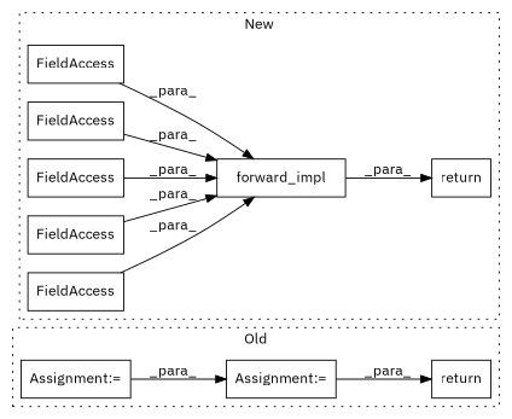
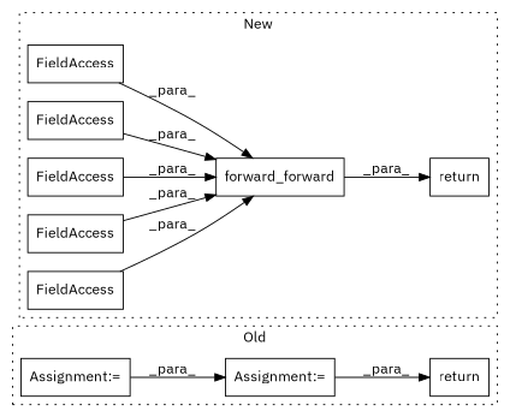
  digraph {
    rankdir=LR
    fontname="IBM Plex Sans"
    node [a=22 l=7 shape=box fontname="IBM Plex Sans"]
    edge [fontname="IBM Plex Sans"]
    n1 [a=41 label=return s=3018]
    n2 [a=7 l=1 label="Assignment:=" s=2973]
    n3 [a=7 l=10 label="Assignment:=" s=2455]
-   n4 [a=32 l="13,1" label=forward_impl s="13656,13714"]
+   n4 [a=32 l="13,1" label=forward_forward s="13656,13714"]
    n5 [a=41 label=return s=13644]
    n6 [l=9 label=FieldAccess s=13694]
    n7 [l=10 label=FieldAccess s=13704]
    n8 [l=6 label=FieldAccess s=13687]
    n9 [l=5 label=FieldAccess s=13669]
    n10 [l=11 label=FieldAccess s=13675]
    subgraph cluster_1 {
      label=Old
      style=dotted
      n1
      n2
      n3
    }
    subgraph cluster_2 {
      label=New
      style=dotted
      n4
      n5
      n6
      n7
      n8
      n9
      n10
    }
    n2 -> n1 [label=_para_]
    n3 -> n2 [label=_para_]
    n4 -> n5 [label=_para_]
    n6 -> n4 [label=_para_]
    n7 -> n4 [label=_para_]
    n8 -> n4 [label=_para_]
    n9 -> n4 [label=_para_]
    n10 -> n4 [label=_para_]
  }
